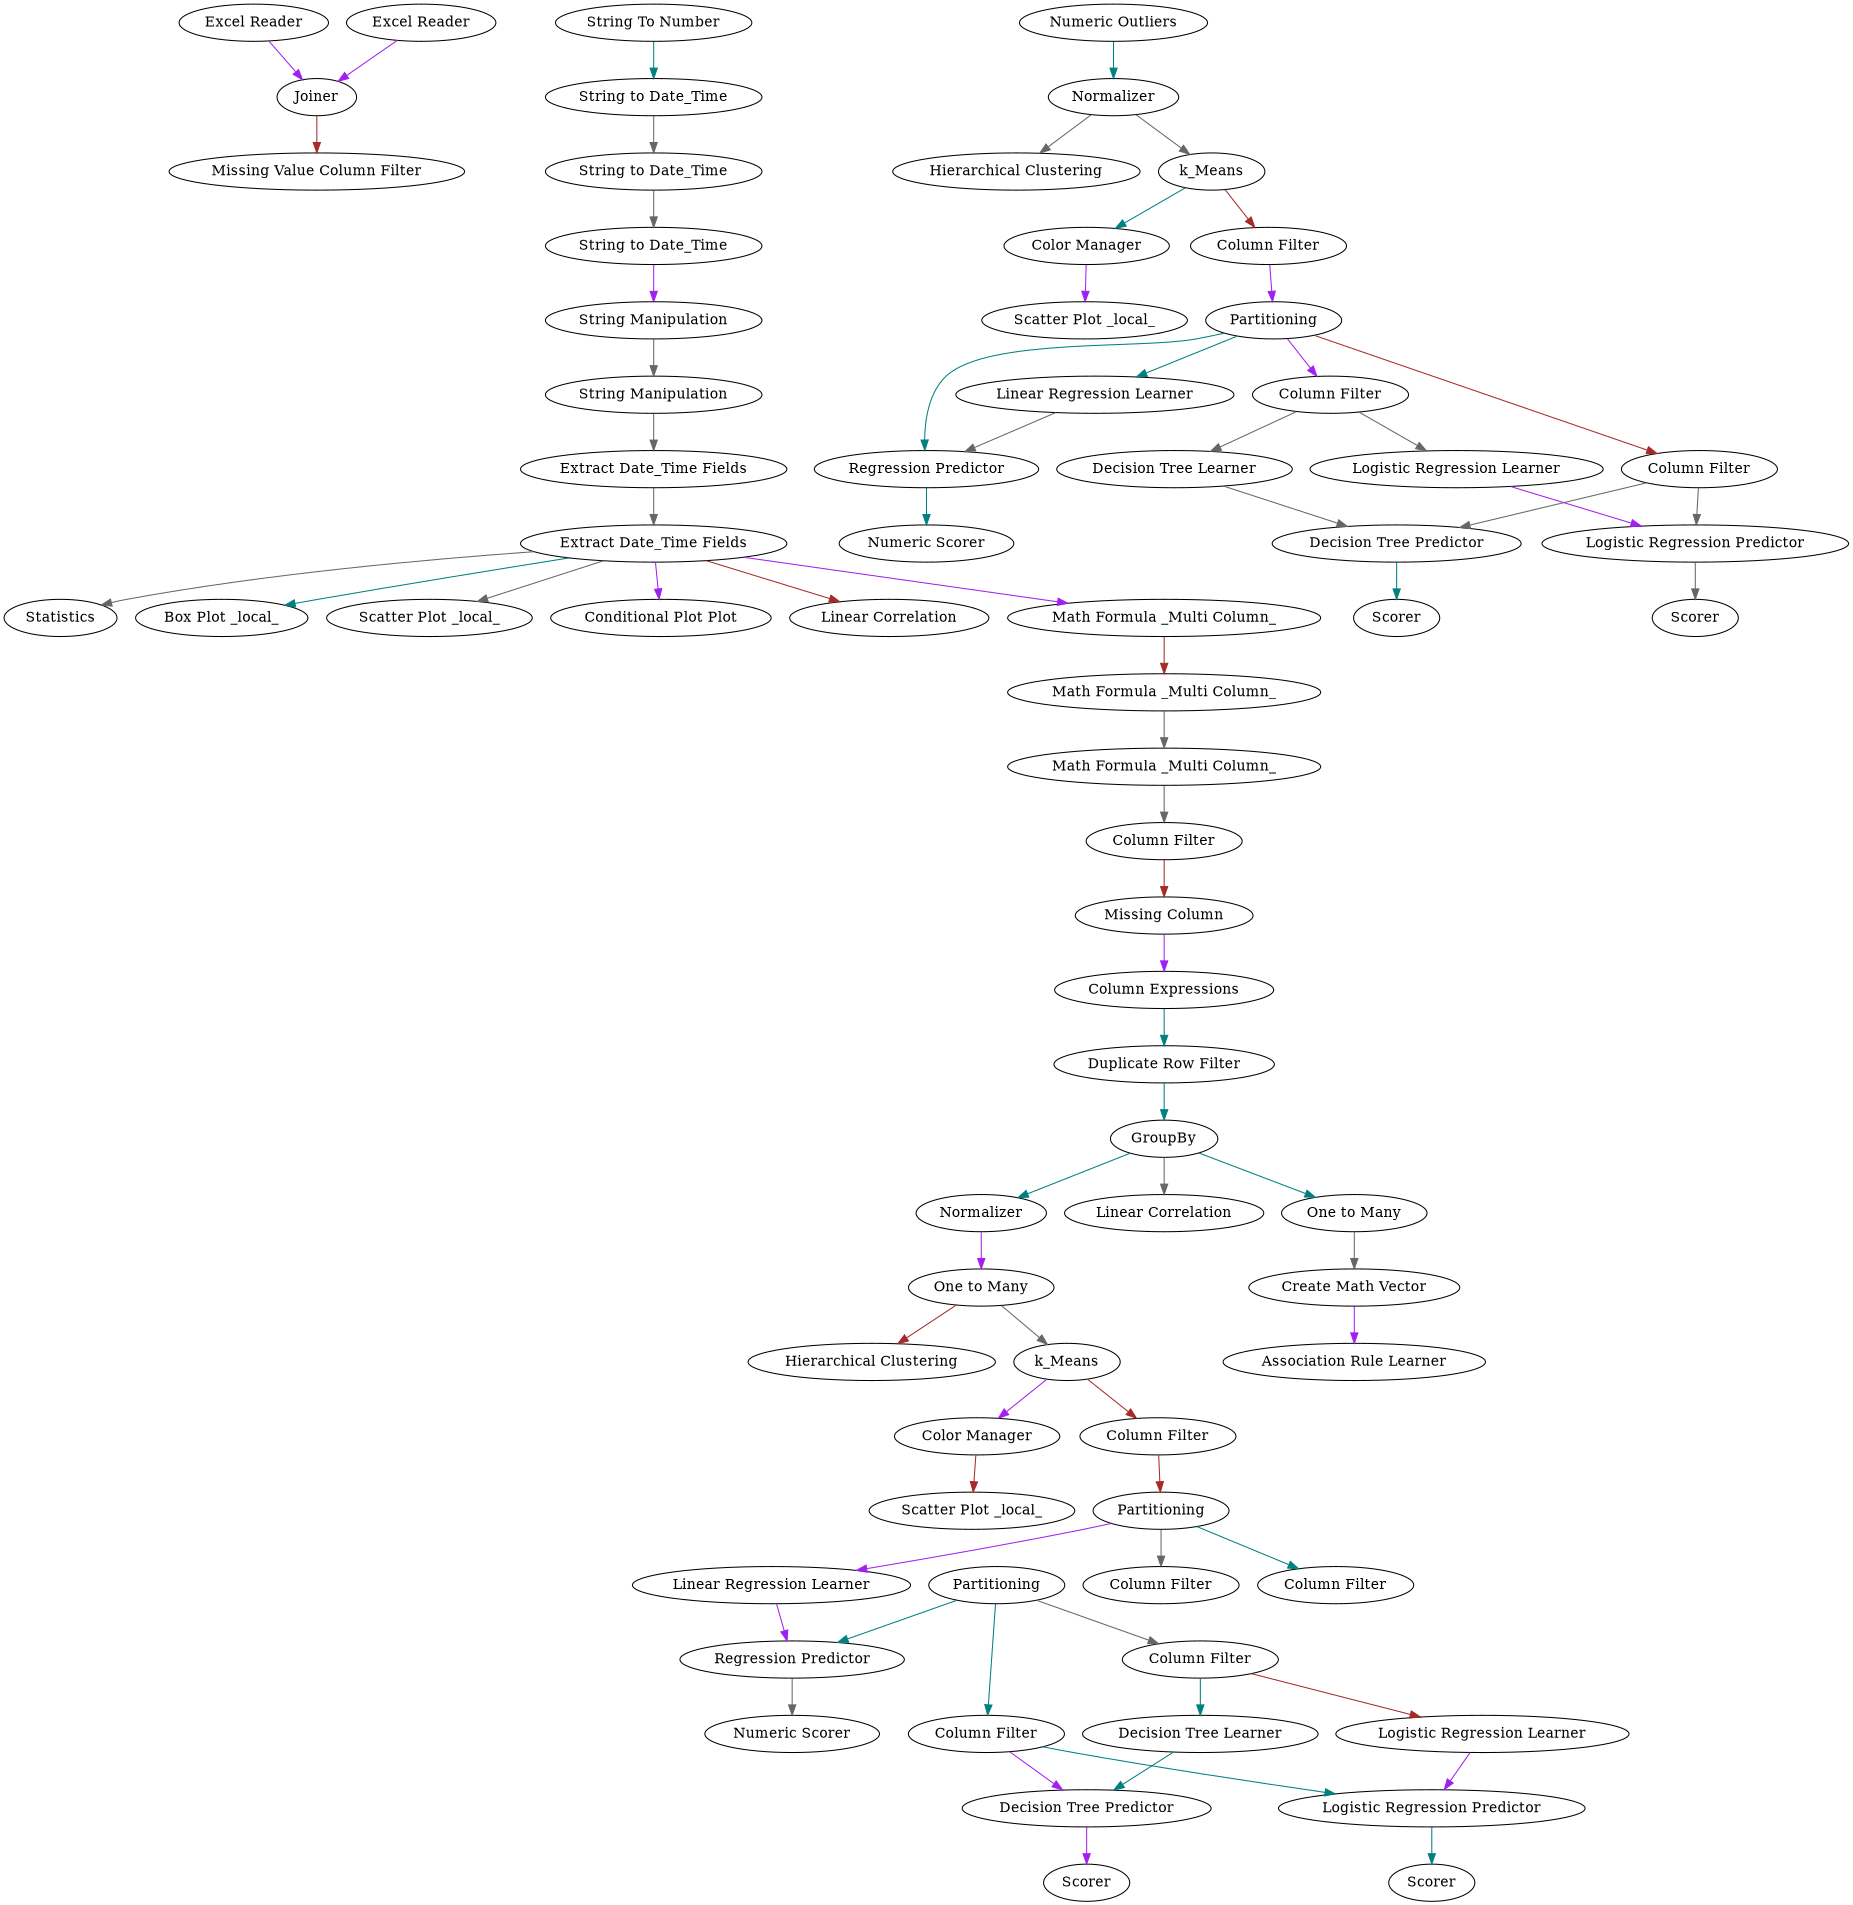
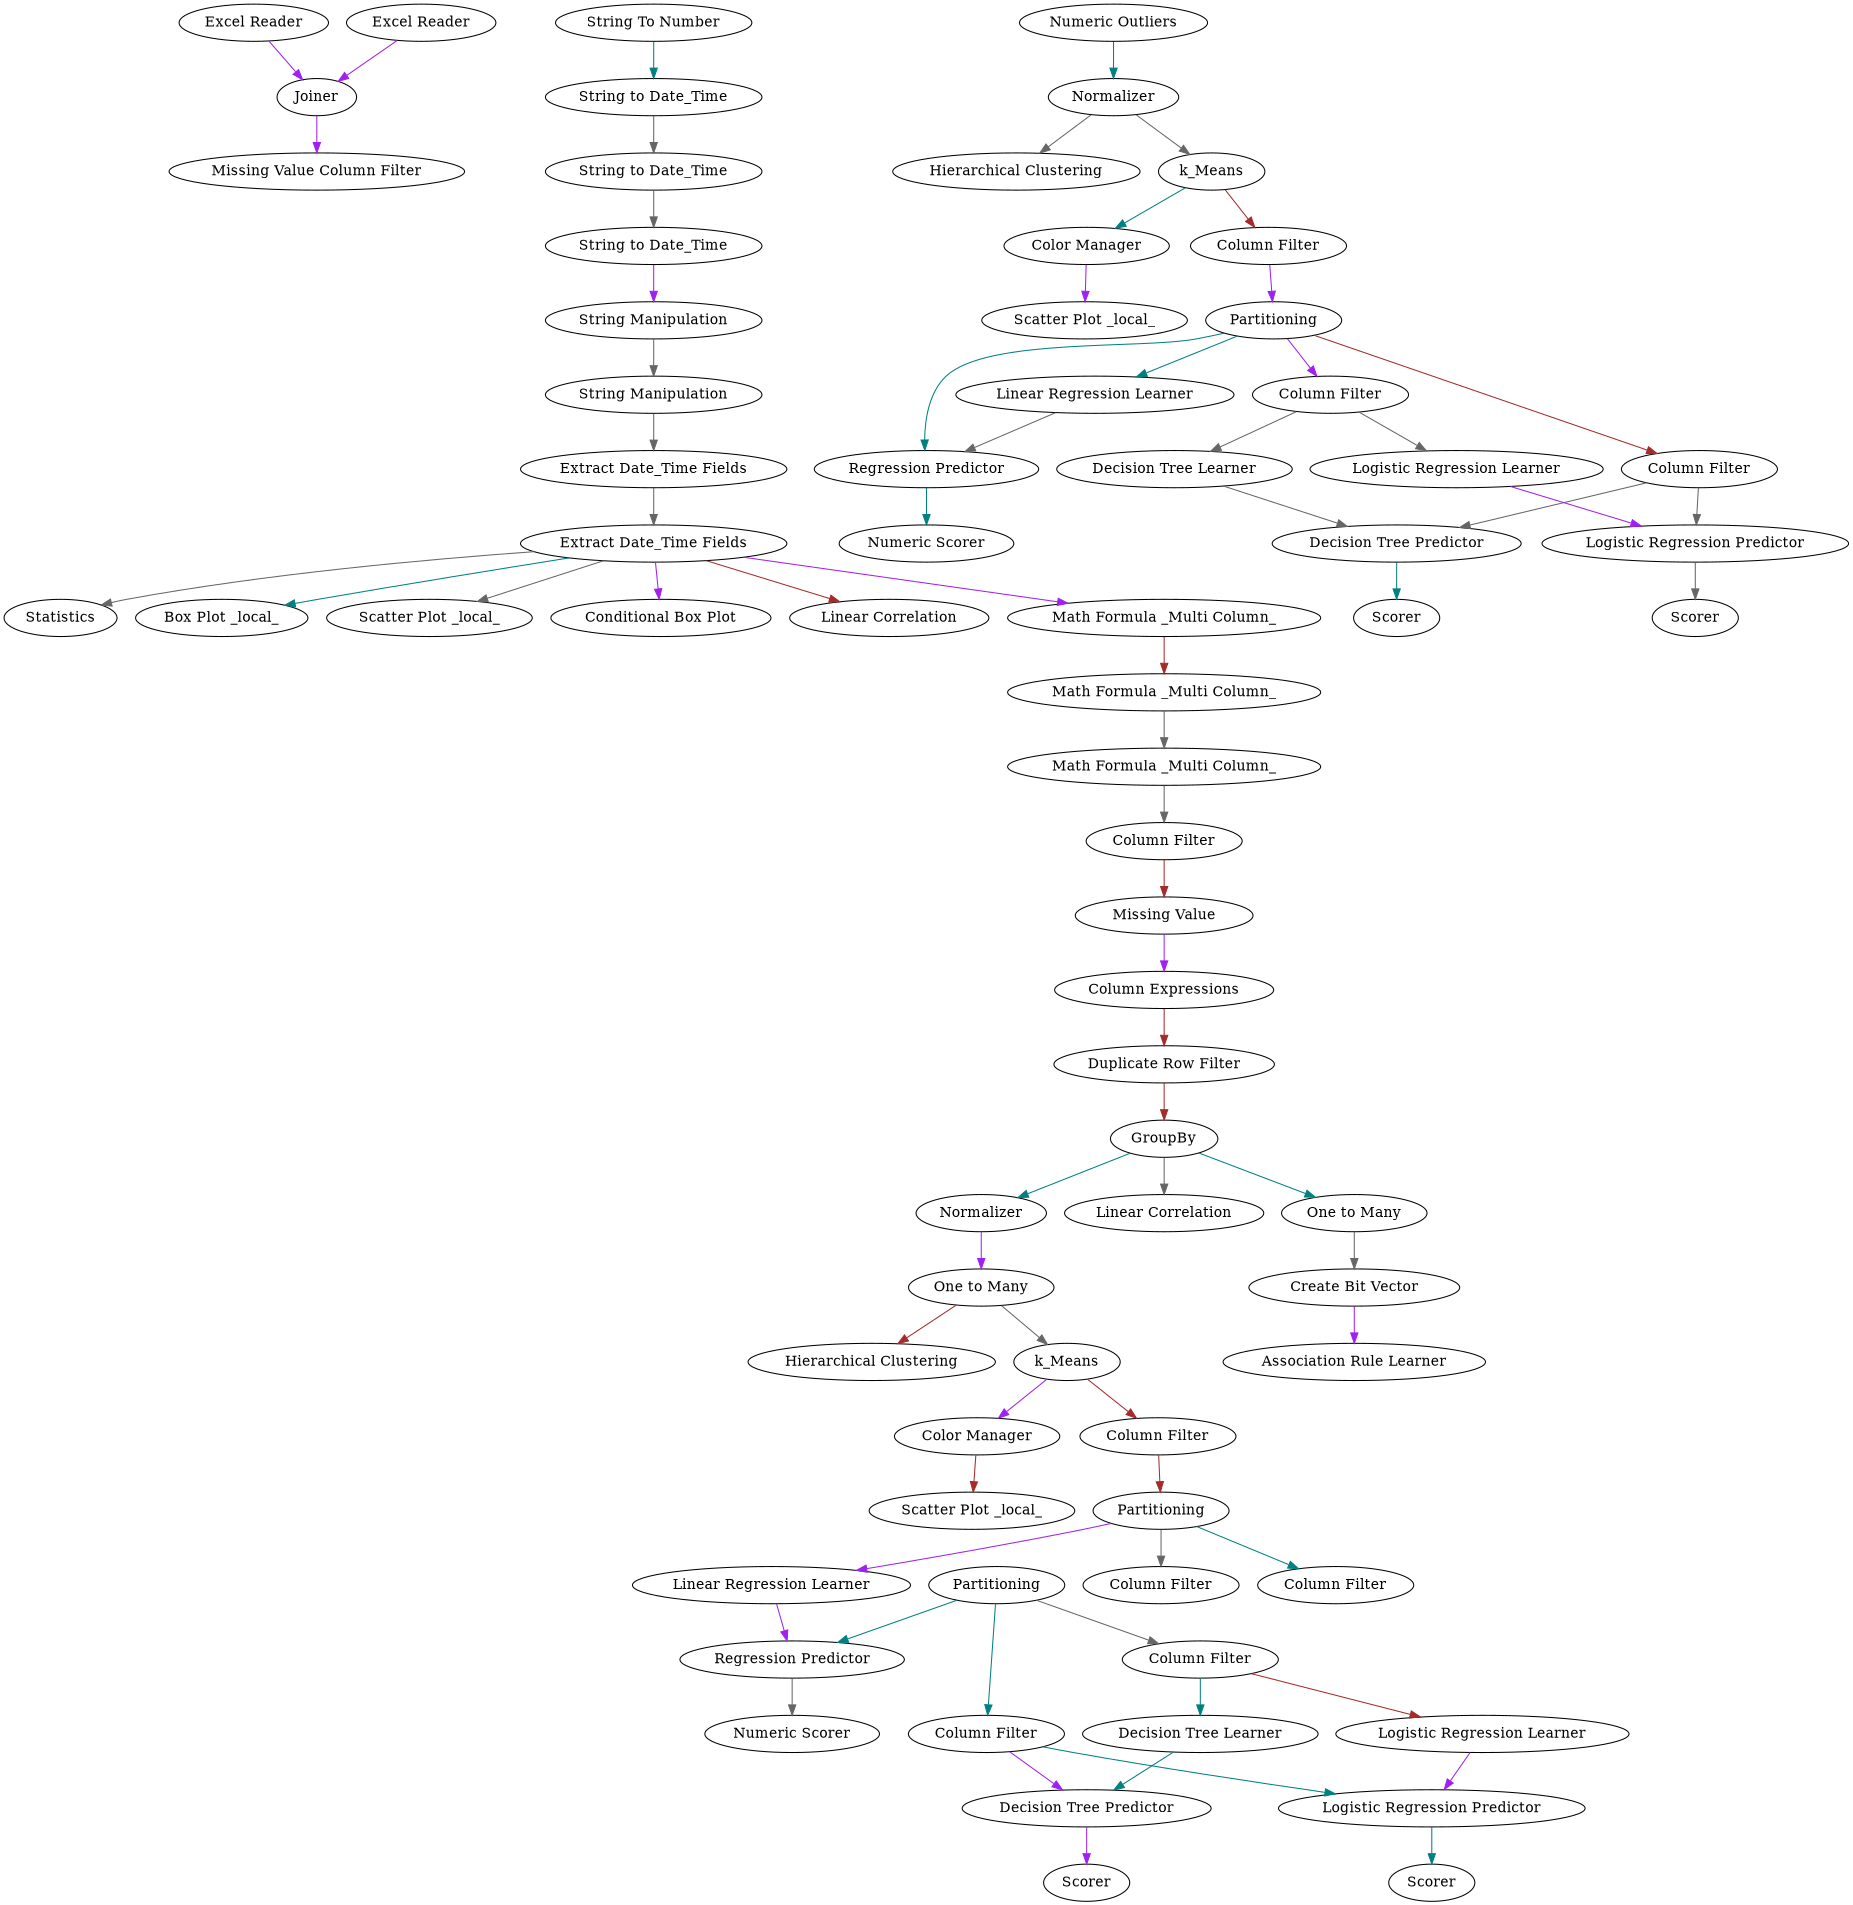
  digraph {
    rankdir=TB
    edge [color=gray40]
    n1 [label="Excel Reader"]
    n2 [label=Joiner]
    n3 [label="Missing Value Column Filter"]
    n4 [label="String To Number"]
    n5 [label="String to Date_Time"]
    n6 [label="String to Date_Time"]
    n7 [label="String to Date_Time"]
    n8 [label="Excel Reader"]
    n9 [label="String Manipulation"]
    n10 [label="String Manipulation"]
    n11 [label=Statistics]
    n12 [label="Extract Date_Time Fields"]
    n13 [label="Extract Date_Time Fields"]
    n14 [label="Box Plot _local_"]
    n15 [label="Scatter Plot _local_"]
-   n16 [label="Conditional Plot Plot"]
+   n16 [label="Conditional Box Plot"]
    n17 [label="Linear Correlation"]
    n18 [label="Math Formula _Multi Column_"]
    n19 [label="Math Formula _Multi Column_"]
    n20 [label="Hierarchical Clustering"]
    n21 [label=k_Means]
    n22 [label="Color Manager"]
    n23 [label="Column Filter"]
    n24 [label="Scatter Plot _local_"]
    n25 [label=Partitioning]
    n26 [label="Column Filter"]
-   n27 [label="Missing Column"]
+   n27 [label="Missing Value"]
    n28 [label="Column Expressions"]
    n29 [label="Math Formula _Multi Column_"]
    n30 [label=GroupBy]
    n31 [label=Normalizer]
    n32 [label="Linear Correlation"]
    n33 [label="One to Many"]
    n34 [label="Numeric Outliers"]
    n35 [label=Normalizer]
    n36 [label="One to Many"]
-   n37 [label="Create Math Vector"]
+   n37 [label="Create Bit Vector"]
    n38 [label="Duplicate Row Filter"]
    n39 [label=k_Means]
    n40 [label="Hierarchical Clustering"]
    n41 [label="Color Manager"]
    n42 [label="Scatter Plot _local_"]
    n43 [label="Column Filter"]
    n44 [label=Partitioning]
    n45 [label="Association Rule Learner"]
    n46 [label=Partitioning]
    n47 [label="Regression Predictor"]
    n48 [label="Column Filter"]
    n49 [label="Column Filter"]
    n50 [label="Numeric Scorer"]
    n51 [label="Decision Tree Learner"]
    n52 [label="Logistic Regression Learner"]
    n53 [label="Decision Tree Predictor"]
    n54 [label="Logistic Regression Predictor"]
    n55 [label="Linear Regression Learner"]
    n56 [label="Column Filter"]
    n57 [label="Column Filter"]
    n58 [label="Regression Predictor"]
    n59 [label="Linear Regression Learner"]
    n60 [label="Column Filter"]
    n61 [label="Column Filter"]
    n62 [label="Numeric Scorer"]
    n63 [label="Decision Tree Learner"]
    n64 [label="Logistic Regression Learner"]
    n65 [label="Decision Tree Predictor"]
    n66 [label="Logistic Regression Predictor"]
    n67 [label=Scorer]
    n68 [label=Scorer]
    n69 [label=Scorer]
    n70 [label=Scorer]
    n1 -> n2 [color=purple]
-   n2 -> n3 [color=brown]
+   n2 -> n3 [color=purple]
    n4 -> n5 [color=teal]
    n5 -> n6
    n6 -> n7
    n7 -> n9 [color=purple]
    n8 -> n2 [color=purple]
    n9 -> n10
    n10 -> n12
    n12 -> n13
    n13 -> n11
    n13 -> n14 [color=teal]
    n13 -> n15
    n13 -> n16 [color=purple]
    n13 -> n17 [color=brown]
    n13 -> n18 [color=purple]
    n18 -> n19 [color=brown]
    n19 -> n29
    n21 -> n22 [color=teal]
    n21 -> n23 [color=brown]
    n22 -> n24 [color=purple]
    n23 -> n25 [color=purple]
    n25 -> n58 [color=teal]
    n25 -> n59 [color=teal]
    n25 -> n60 [color=purple]
    n25 -> n61 [color=brown]
    n26 -> n27 [color=brown]
    n27 -> n28 [color=purple]
-   n28 -> n38 [color=teal]
+   n28 -> n38 [color=brown]
    n29 -> n26
    n30 -> n31 [color=teal]
    n30 -> n32
    n30 -> n33 [color=teal]
    n31 -> n36 [color=purple]
    n33 -> n37
    n34 -> n35 [color=teal]
    n35 -> n20
    n35 -> n21
    n36 -> n39
    n36 -> n40 [color=brown]
    n37 -> n45 [color=purple]
-   n38 -> n30 [color=teal]
+   n38 -> n30 [color=brown]
    n39 -> n41 [color=purple]
    n39 -> n43 [color=brown]
    n41 -> n42 [color=brown]
    n43 -> n44 [color=brown]
    n44 -> n55 [color=purple]
    n44 -> n56
    n44 -> n57 [color=teal]
    n46 -> n47 [color=teal]
    n46 -> n48
    n46 -> n49 [color=teal]
    n47 -> n50
    n48 -> n51 [color=teal]
    n48 -> n52 [color=brown]
    n49 -> n53 [color=purple]
    n49 -> n54 [color=teal]
    n51 -> n53 [color=teal]
    n52 -> n54 [color=purple]
    n53 -> n67 [color=purple]
    n54 -> n68 [color=teal]
    n55 -> n47 [color=purple]
    n58 -> n62 [color=teal]
    n59 -> n58
    n60 -> n63
    n60 -> n64
    n61 -> n65
    n61 -> n66
    n63 -> n65
    n64 -> n66 [color=purple]
    n65 -> n69 [color=teal]
    n66 -> n70
  }
